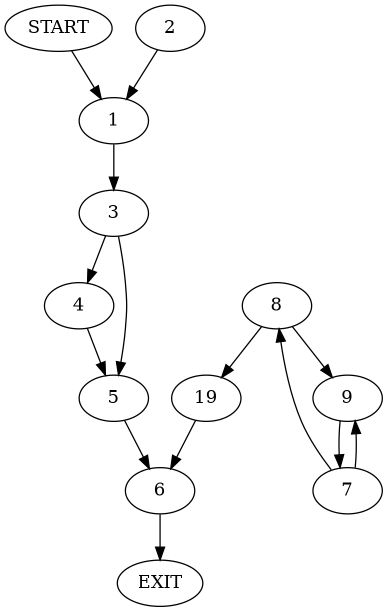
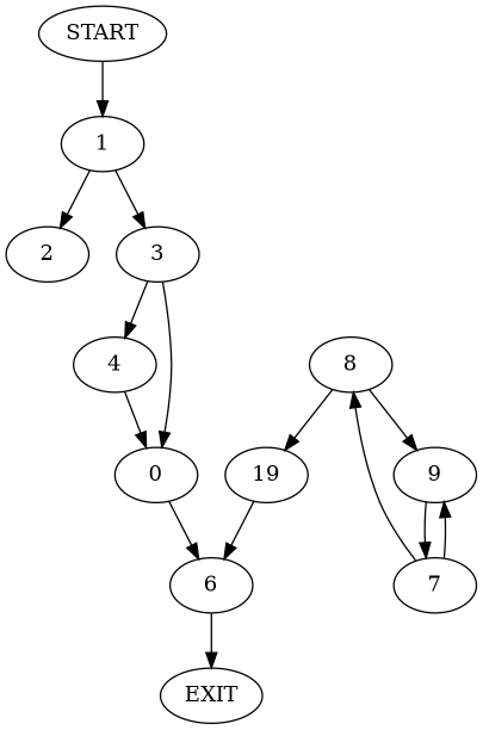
  digraph {
    n1 [label=START]
    1
    2
    3
    n5 [label=EXIT]
    4
-   5
+   5 [label=0]
    6
    7
    8
    9
    n12 [label=19]
    n1 -> 1
-   2 -> 1
+   1 -> 2
    1 -> 3
    3 -> 4
    3 -> 5
    4 -> 5
    5 -> 6
    6 -> n5
    7 -> 8
    7 -> 9
    8 -> 9
    8 -> n12
    9 -> 7
    n12 -> 6
  }
